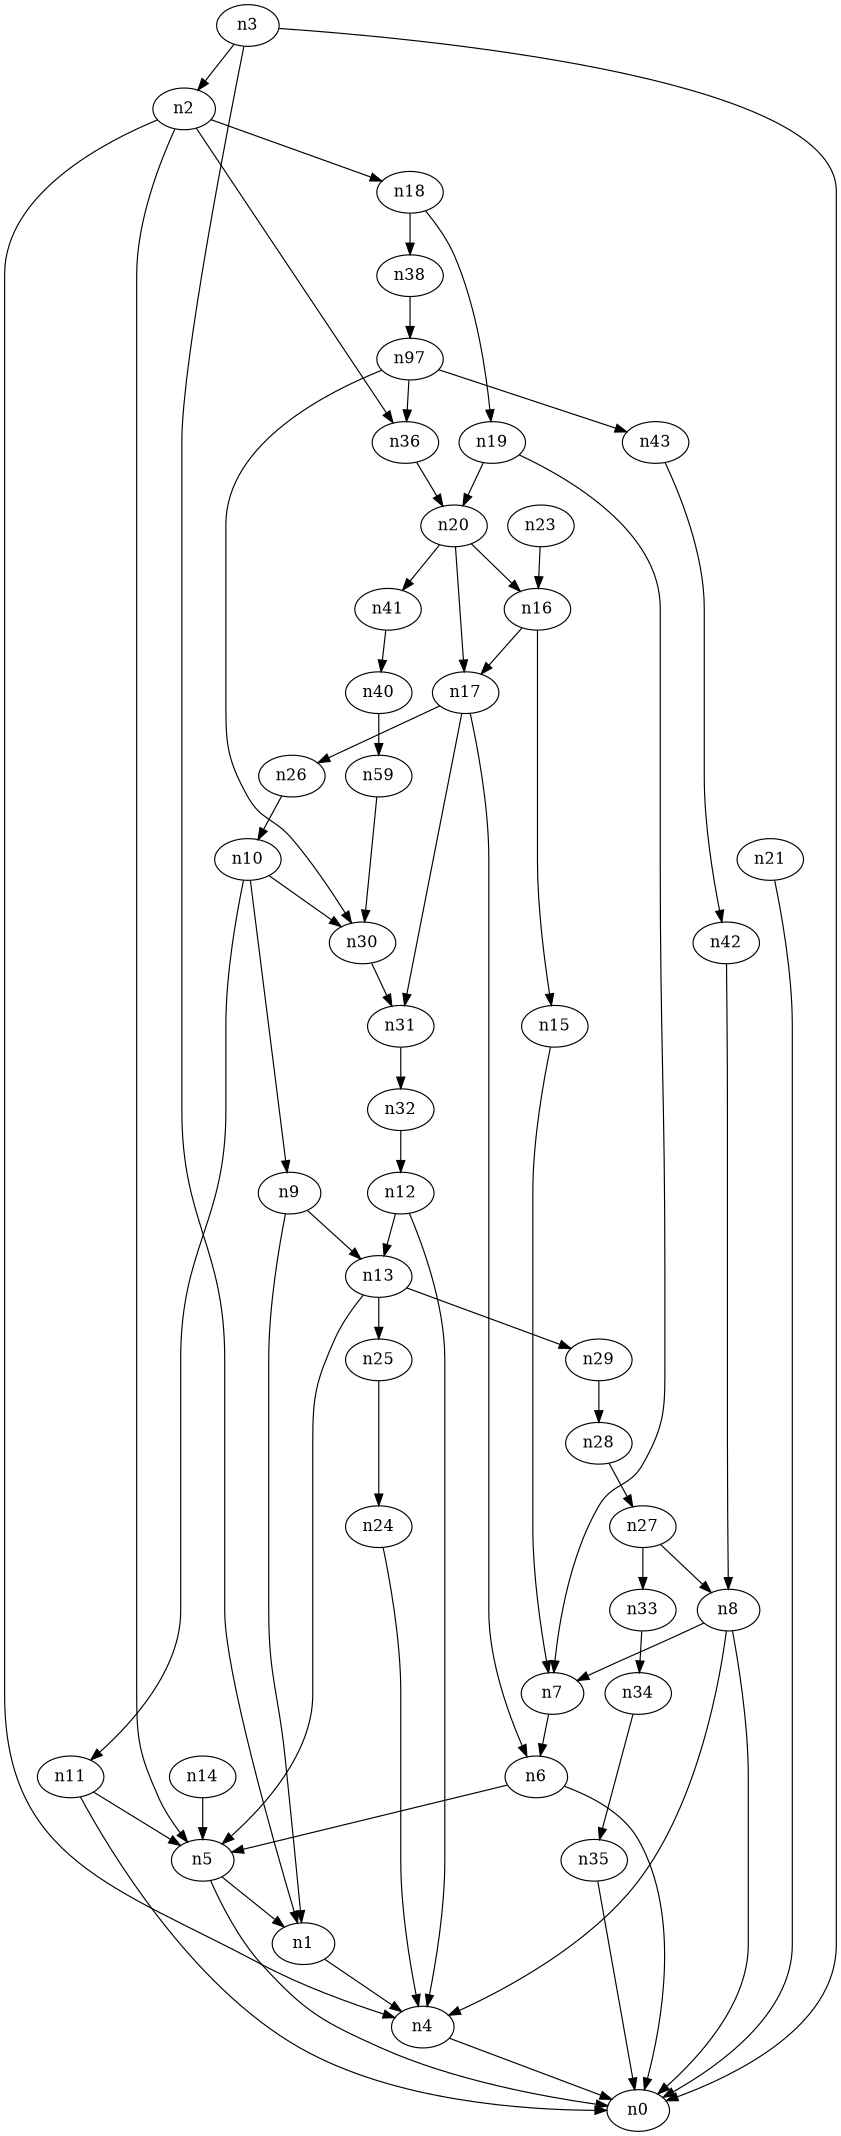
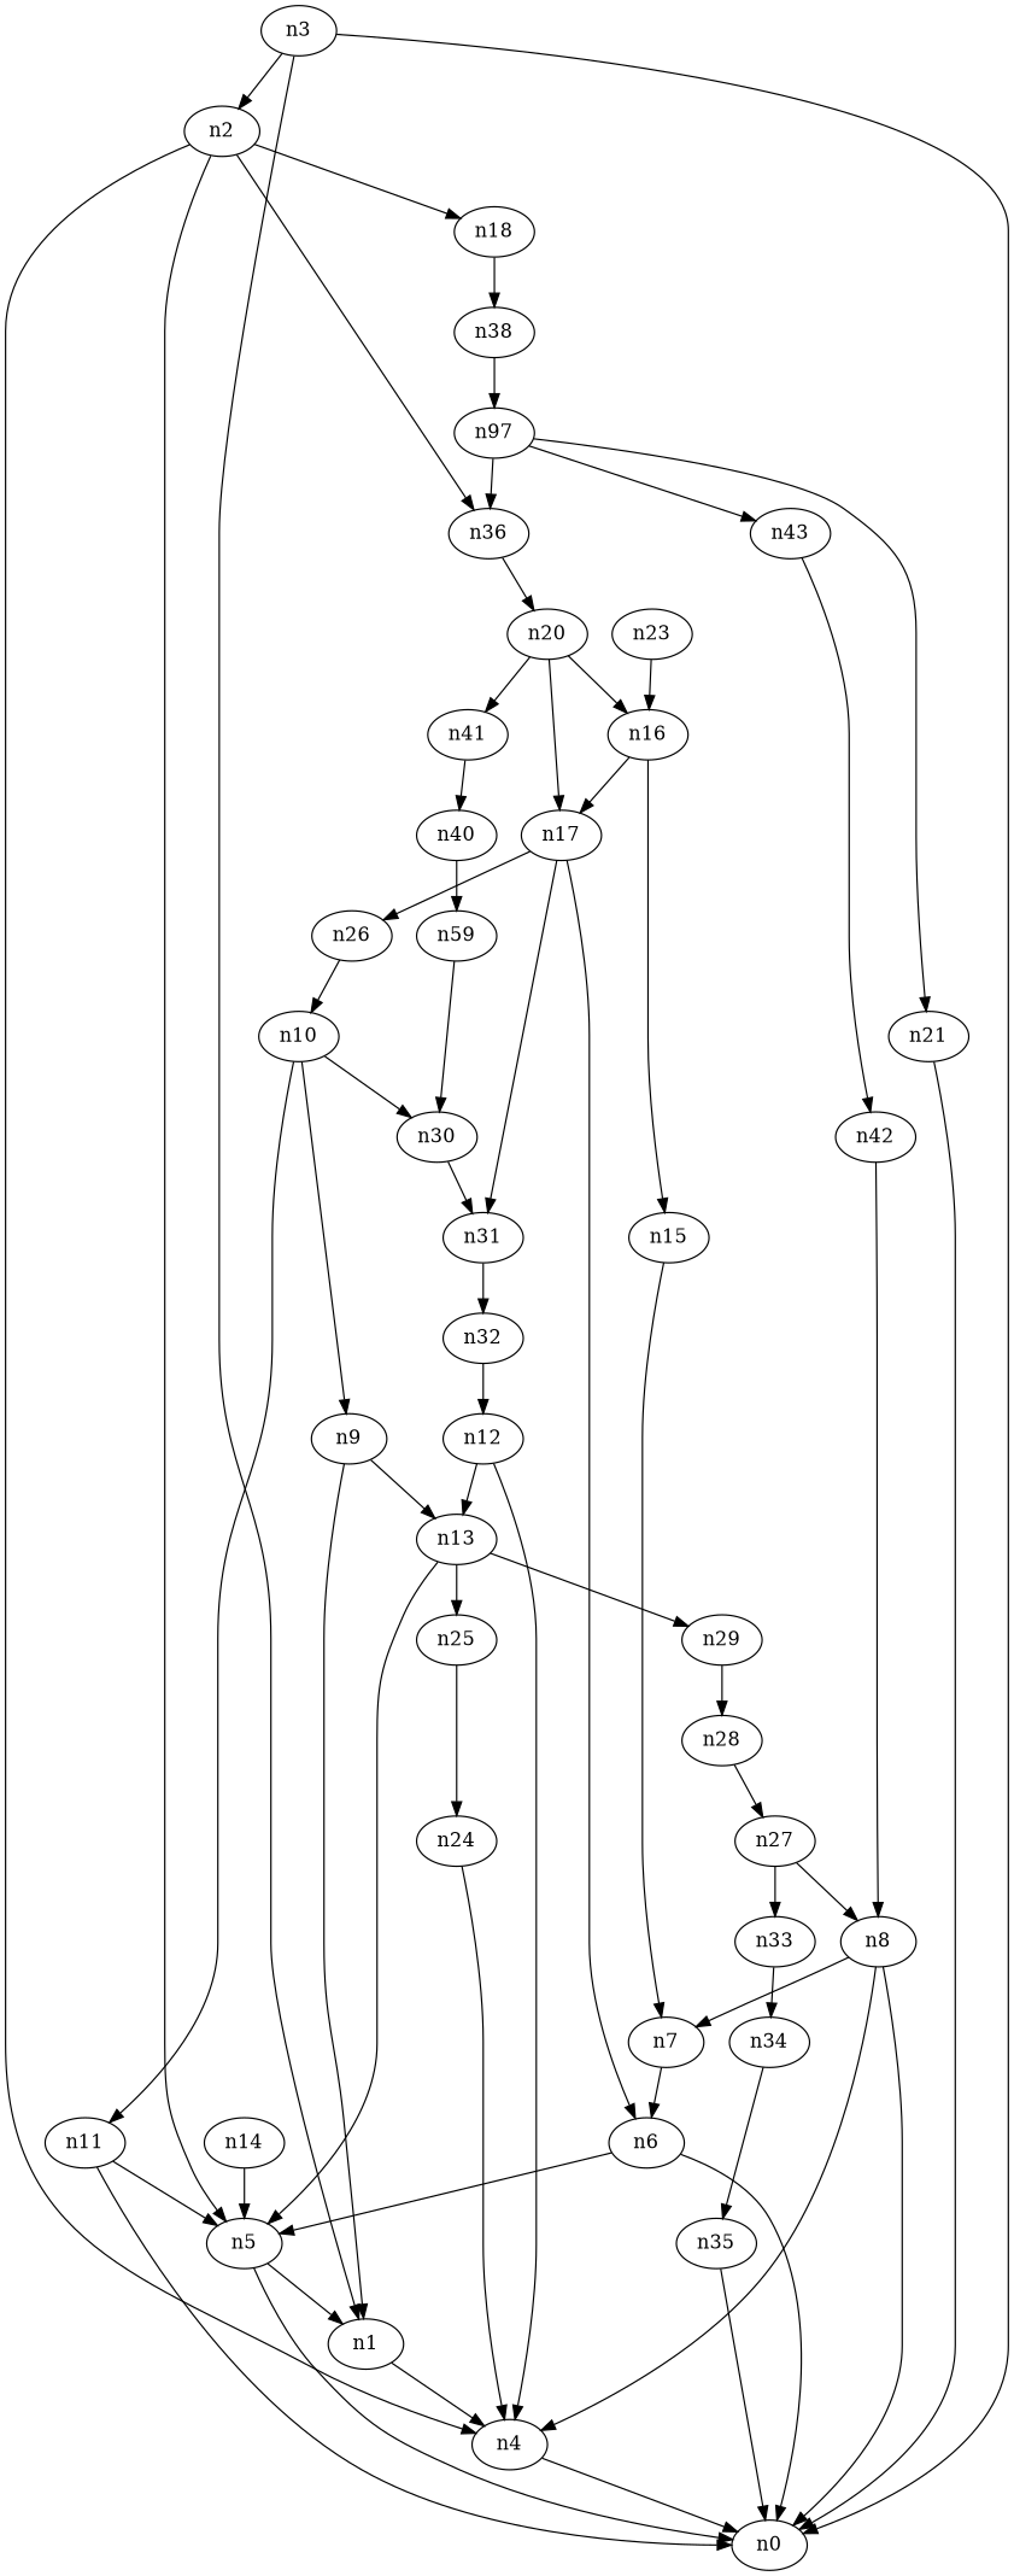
  digraph {
    n1
    n4
    n0
    n2
    n5
    n18
    n36
    n14
-   n19
    n38
    n7
    n20
    n37 [label=n97]
    n3
    n6
    n8
    n9
    n13
    n25
    n29
    n24
    n28
    n10
    n11
    n30
    n31
    n32
    n12
    n27
    n15
    n16
    n17
    n26
    n41
    n21
    n43
    n40
    n39 [label=n59]
    n23
    n33
    n34
    n35
    n42
    n1 -> n4
    n4 -> n0
    n2 -> n4
    n2 -> n5
    n2 -> n18
    n2 -> n36
    n5 -> n1
    n5 -> n0
-   n18 -> n19
    n18 -> n38
    n36 -> n20
    n14 -> n5
-   n19 -> n7
-   n19 -> n20
    n38 -> n37
    n7 -> n6
    n20 -> n16
    n20 -> n17
    n20 -> n41
    n37 -> n36
-   n37 -> n30
+   n37 -> n21
    n37 -> n43
    n3 -> n1
    n3 -> n0
    n3 -> n2
    n6 -> n0
    n6 -> n5
    n8 -> n4
    n8 -> n0
    n8 -> n7
    n9 -> n1
    n9 -> n13
    n13 -> n5
    n13 -> n25
    n13 -> n29
    n25 -> n24
    n29 -> n28
    n24 -> n4
    n28 -> n27
    n10 -> n9
    n10 -> n11
    n10 -> n30
    n11 -> n0
    n11 -> n5
    n30 -> n31
    n31 -> n32
    n32 -> n12
    n12 -> n4
    n12 -> n13
    n27 -> n8
    n27 -> n33
    n15 -> n7
    n16 -> n15
    n16 -> n17
    n17 -> n6
    n17 -> n31
    n17 -> n26
    n26 -> n10
    n41 -> n40
    n21 -> n0
    n43 -> n42
    n40 -> n39
    n39 -> n30
    n23 -> n16
    n33 -> n34
    n34 -> n35
    n35 -> n0
    n42 -> n8
  }
